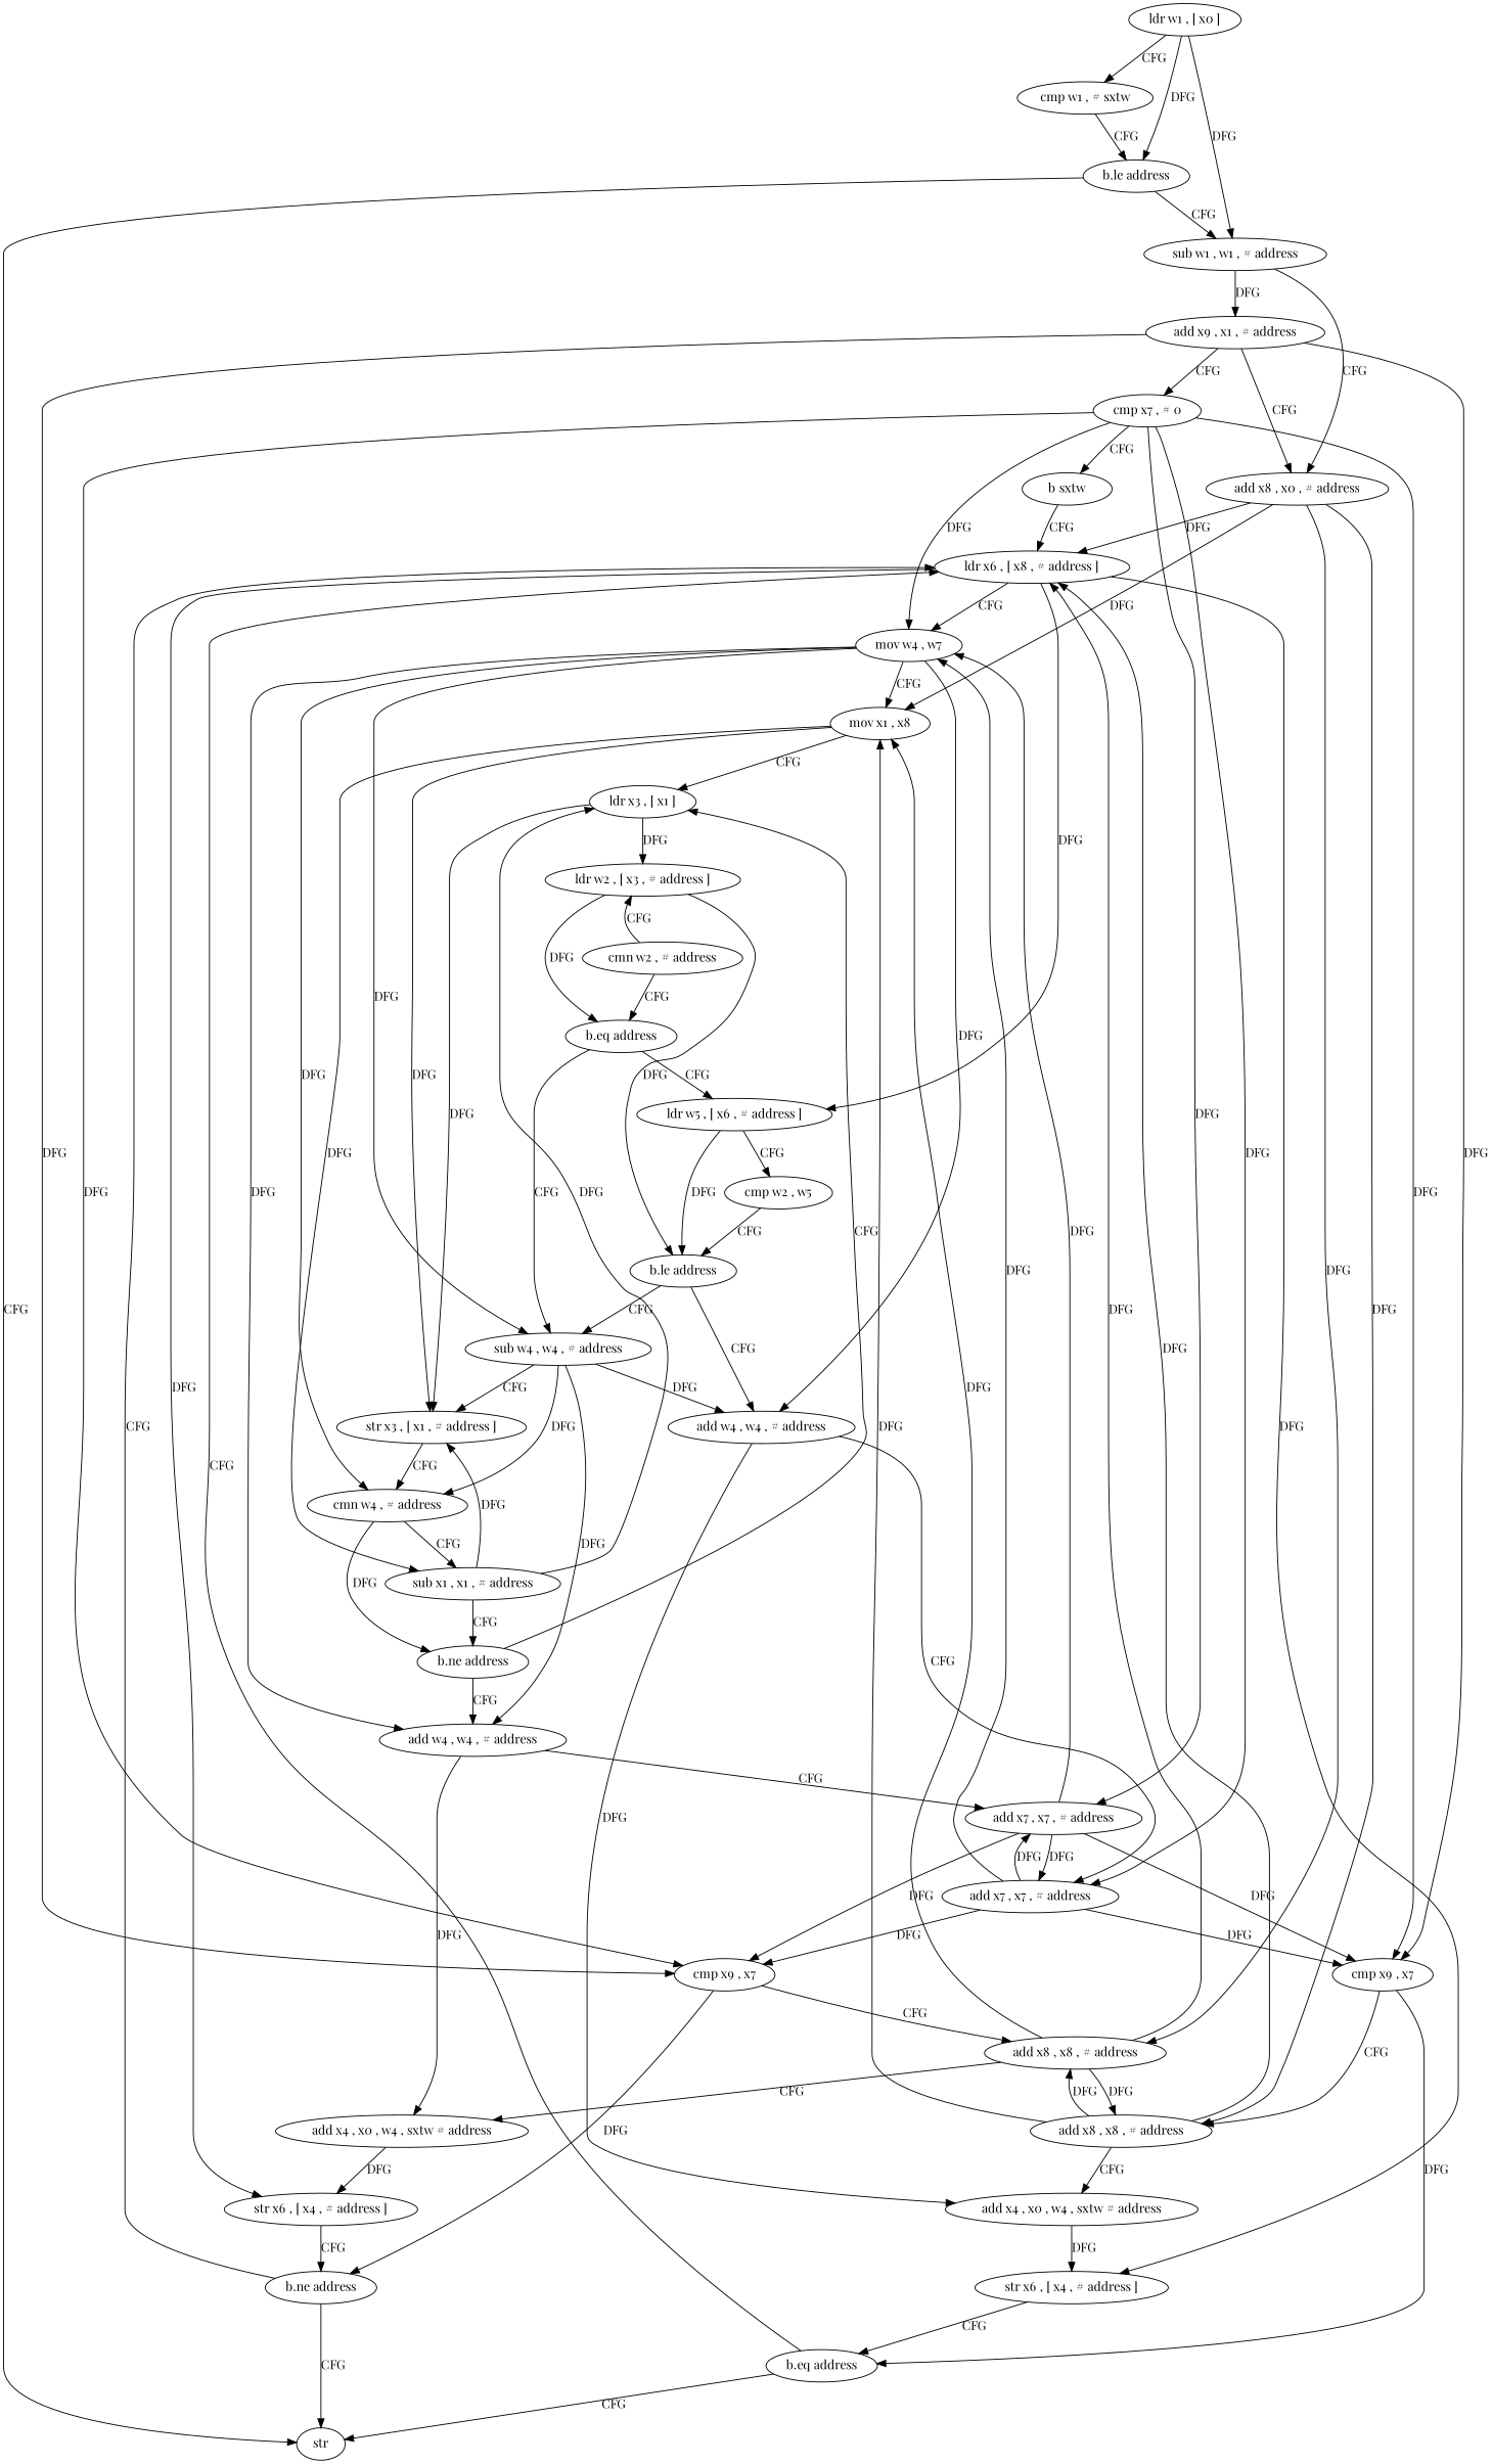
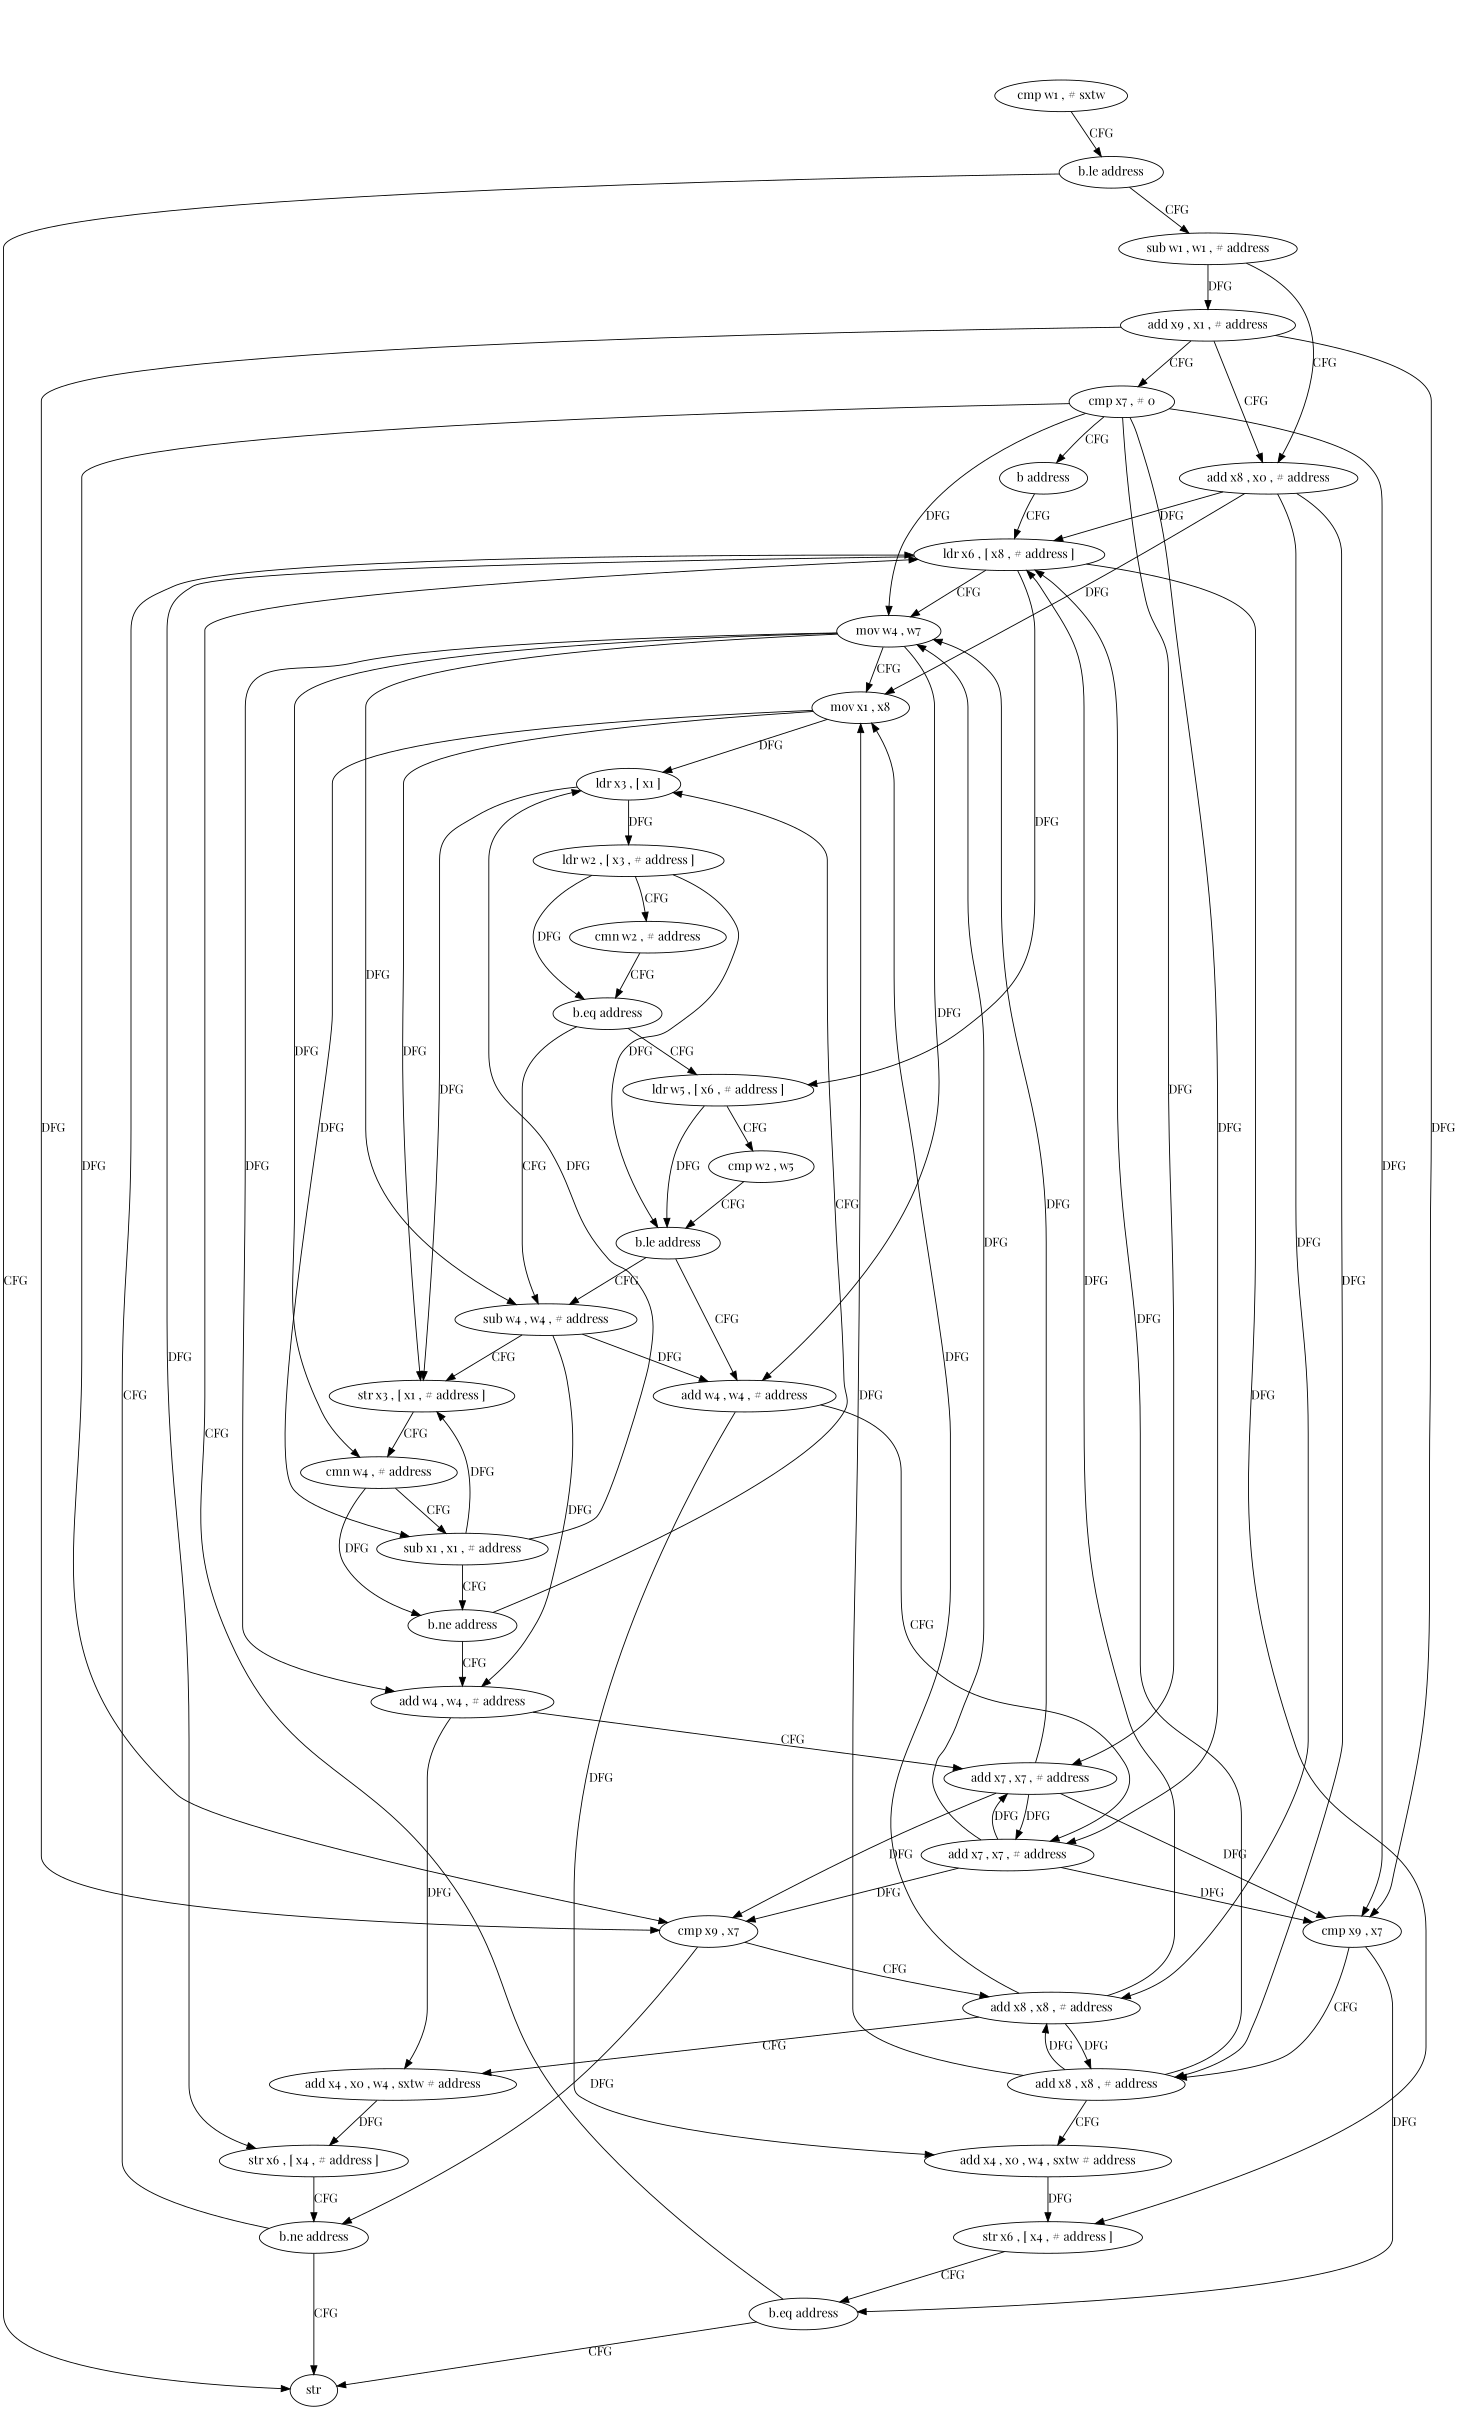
  digraph {
    fontname="Playfair Display"
    node [fontname="Playfair Display"]
    edge [fontname="Playfair Display"]
-   n1 [label="ldr w1 , [ x0 ]"]
    n2 [label="cmp w1 , # sxtw"]
    n3 [label="b.le address"]
    n4 [label="sub w1 , w1 , # address"]
    n5 [label=str]
    n6 [label="add x8 , x0 , # address"]
    n7 [label="add x9 , x1 , # address"]
    n8 [label="ldr x6 , [ x8 , # address ]"]
    n9 [label="mov x1 , x8"]
    n10 [label="add x8 , x8 , # address"]
    n11 [label="add x8 , x8 , # address"]
    n12 [label="cmp x7 , # 0"]
    n13 [label="cmp x9 , x7"]
    n14 [label="cmp x9 , x7"]
    n15 [label="mov w4 , w7"]
    n16 [label="ldr w5 , [ x6 , # address ]"]
    n17 [label="str x6 , [ x4 , # address ]"]
    n18 [label="str x6 , [ x4 , # address ]"]
    n19 [label="ldr x3 , [ x1 ]"]
    n20 [label="str x3 , [ x1 , # address ]"]
    n21 [label="sub x1 , x1 , # address"]
    n22 [label="add x4 , x0 , w4 , sxtw # address"]
    n23 [label="add x4 , x0 , w4 , sxtw # address"]
-   n24 [label="b sxtw"]
+   n24 [label="b address"]
    n25 [label="add x7 , x7 , # address"]
    n26 [label="add x7 , x7 , # address"]
    n27 [label="b.ne address"]
    n28 [label="b.eq address"]
    n29 [label="sub w4 , w4 , # address"]
    n30 [label="cmn w4 , # address"]
    n31 [label="add w4 , w4 , # address"]
    n32 [label="add w4 , w4 , # address"]
    n33 [label="cmp w2 , w5"]
    n34 [label="b.le address"]
    n35 [label="b.ne address"]
    n36 [label="ldr w2 , [ x3 , # address ]"]
    n37 [label="cmn w2 , # address"]
    n38 [label="b.eq address"]
-   n1 -> n2 [label=CFG]
-   n1 -> n3 [label=DFG]
-   n1 -> n4 [label=DFG]
    n2 -> n3 [label=CFG]
    n3 -> n4 [label=CFG]
    n3 -> n5 [label=CFG]
    n4 -> n6 [label=CFG]
    n4 -> n7 [label=DFG]
    n6 -> n8 [label=DFG]
    n6 -> n9 [label=DFG]
    n6 -> n10 [label=DFG]
    n6 -> n11 [label=DFG]
    n7 -> n6 [label=CFG]
    n7 -> n12 [label=CFG]
    n7 -> n13 [label=DFG]
    n7 -> n14 [label=DFG]
    n8 -> n15 [label=CFG]
    n8 -> n16 [label=DFG]
    n8 -> n17 [label=DFG]
    n8 -> n18 [label=DFG]
-   n9 -> n19 [label=CFG]
+   n9 -> n19 [label=DFG]
    n9 -> n20 [label=DFG]
    n9 -> n21 [label=DFG]
    n10 -> n8 [label=DFG]
    n10 -> n9 [label=DFG]
    n10 -> n11 [label=DFG]
    n10 -> n22 [label=CFG]
    n11 -> n8 [label=DFG]
    n11 -> n9 [label=DFG]
    n11 -> n10 [label=DFG]
    n11 -> n23 [label=CFG]
    n12 -> n13 [label=DFG]
    n12 -> n14 [label=DFG]
    n12 -> n15 [label=DFG]
    n12 -> n24 [label=CFG]
    n12 -> n25 [label=DFG]
    n12 -> n26 [label=DFG]
    n13 -> n10 [label=CFG]
    n13 -> n27 [label=DFG]
    n14 -> n11 [label=CFG]
    n14 -> n28 [label=DFG]
    n15 -> n9 [label=CFG]
    n15 -> n29 [label=DFG]
    n15 -> n30 [label=DFG]
    n15 -> n31 [label=DFG]
    n15 -> n32 [label=DFG]
    n16 -> n33 [label=CFG]
    n16 -> n34 [label=DFG]
    n17 -> n27 [label=CFG]
    n18 -> n28 [label=CFG]
    n19 -> n20 [label=DFG]
    n19 -> n36 [label=DFG]
    n20 -> n30 [label=CFG]
    n21 -> n19 [label=DFG]
    n21 -> n20 [label=DFG]
    n21 -> n35 [label=CFG]
    n22 -> n17 [label=DFG]
    n23 -> n18 [label=DFG]
    n24 -> n8 [label=CFG]
    n25 -> n13 [label=DFG]
    n25 -> n14 [label=DFG]
    n25 -> n15 [label=DFG]
    n25 -> n26 [label=DFG]
    n26 -> n13 [label=DFG]
    n26 -> n14 [label=DFG]
    n26 -> n15 [label=DFG]
    n26 -> n25 [label=DFG]
    n27 -> n5 [label=CFG]
    n27 -> n8 [label=CFG]
    n28 -> n5 [label=CFG]
    n28 -> n8 [label=CFG]
    n29 -> n20 [label=CFG]
-   n29 -> n30 [label=DFG]
    n29 -> n31 [label=DFG]
    n29 -> n32 [label=DFG]
    n30 -> n21 [label=CFG]
    n30 -> n35 [label=DFG]
    n31 -> n22 [label=DFG]
    n31 -> n25 [label=CFG]
    n32 -> n23 [label=DFG]
    n32 -> n26 [label=CFG]
    n33 -> n34 [label=CFG]
    n34 -> n29 [label=CFG]
    n34 -> n32 [label=CFG]
    n35 -> n19 [label=CFG]
    n35 -> n31 [label=CFG]
    n36 -> n34 [label=DFG]
-   n37 -> n36 [label=CFG]
+   n36 -> n37 [label=CFG]
    n36 -> n38 [label=DFG]
    n37 -> n38 [label=CFG]
    n38 -> n16 [label=CFG]
    n38 -> n29 [label=CFG]
  }
